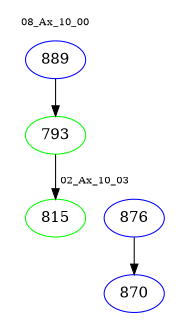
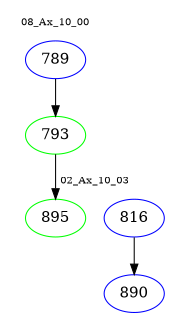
  digraph {
    node [color=blue]
    edge [color=black]
-   n1 [label=889]
+   n1 [label=789]
    n2 [color=green label=793]
-   n3 [label=876]
-   n4 [label=870]
-   n5 [color=green label=815]
+   n3 [label=816]
+   n4 [label=890]
+   n5 [color=green label=895]
    subgraph cluster_1 {
      color=white
      fontsize=10
      label="08_Ax_10_00"
      n1
      n2
    }
    subgraph cluster_2 {
      color=white
      fontsize=10
      label="02_Ax_10_03"
      n3
      n4
      n5
    }
    n1 -> n2
    n2 -> n5
    n3 -> n4
  }
